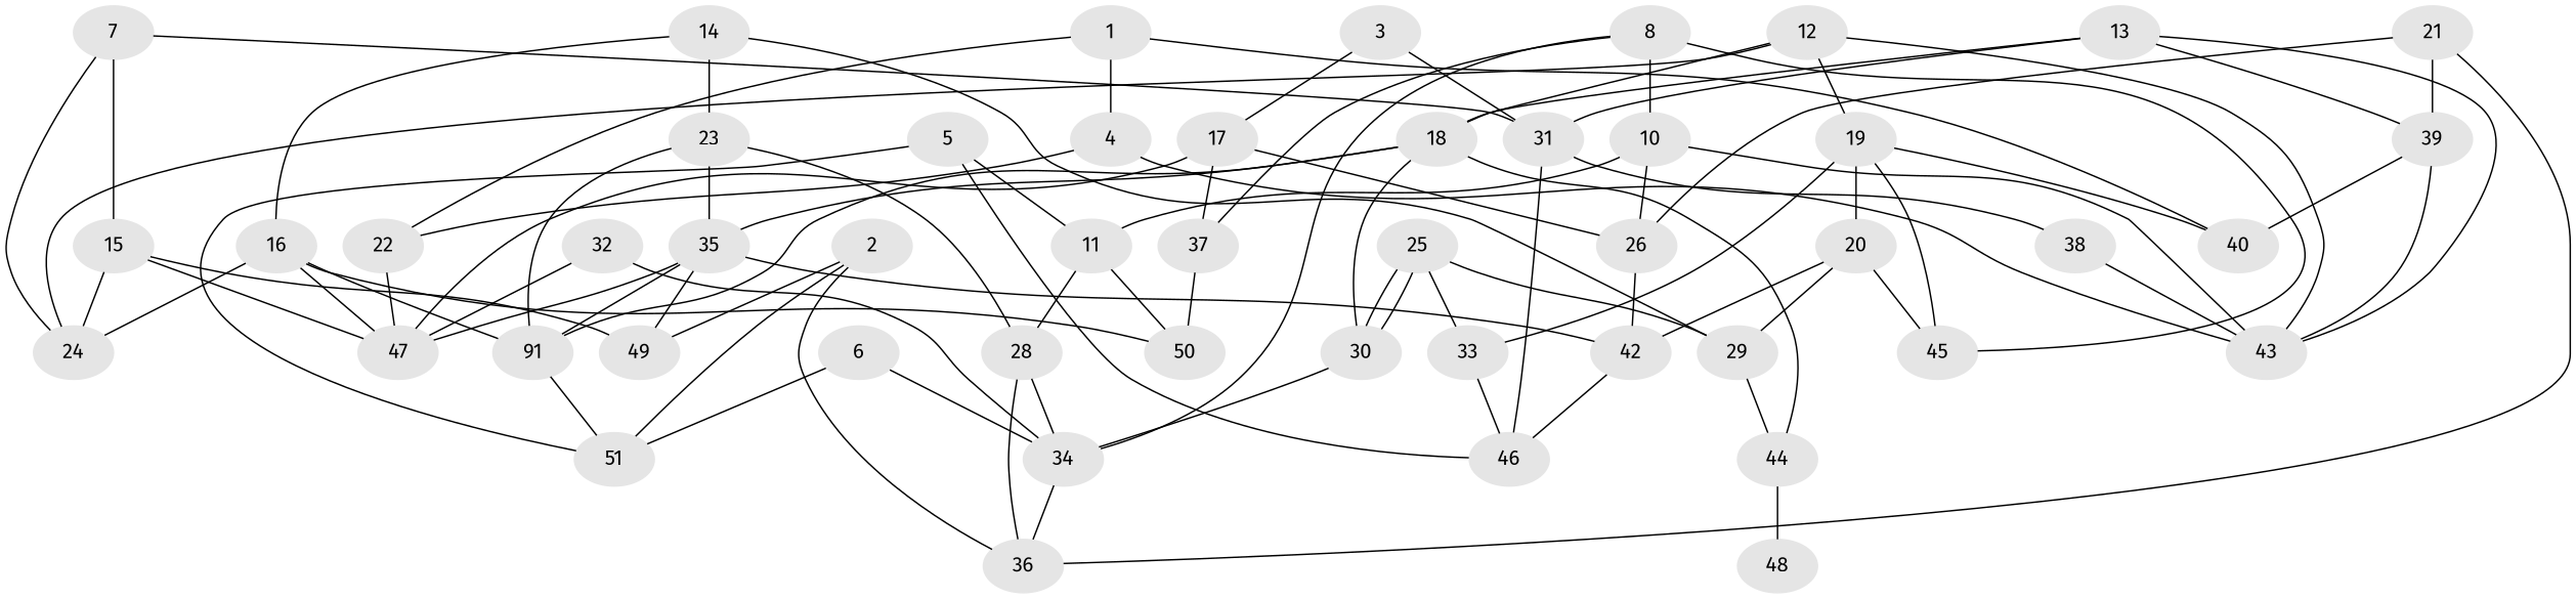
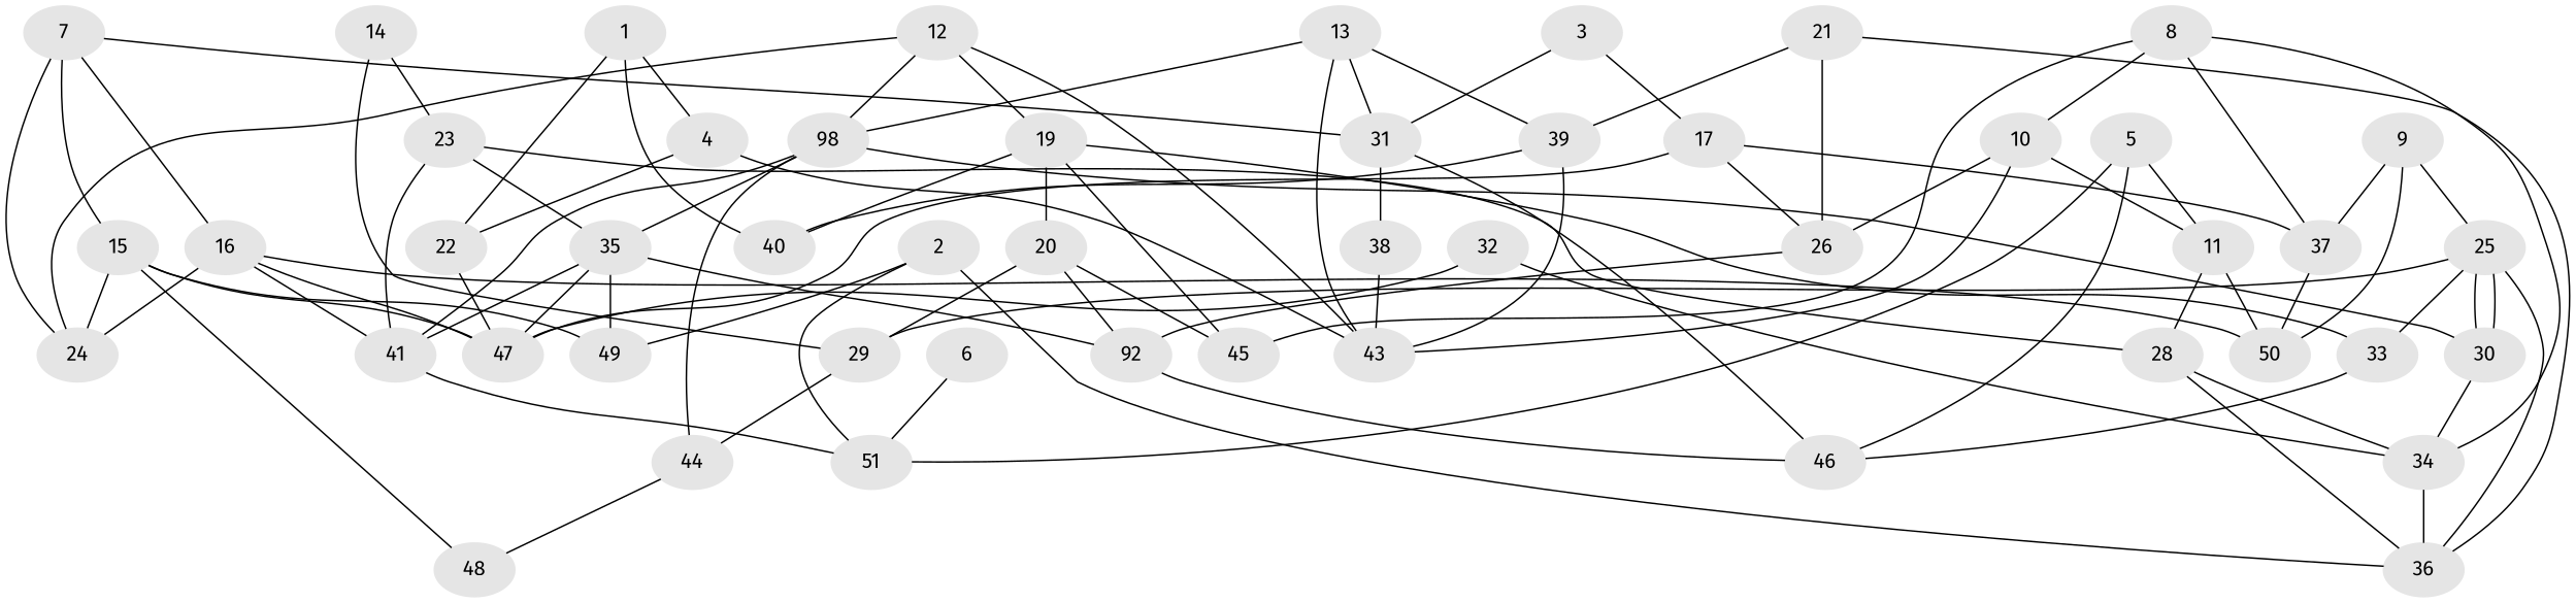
  graph {
    fontname="Fira Sans"
    node [color=gray90 fontname="Fira Sans" style=filled]
    edge [fontname="Fira Sans"]
    1
    4
    22
    40
    43
    47
    2
    36
    49
    51
    13
    31
-   18
+   18 [label=98]
    39
    3
    17
    37
    26
    46
    38
    5
    11
    50
    28
    6
    34
    7
    15
    16
    24
    48
-   41 [label=91]
+   41
    8
    10
    45
+   9
    25
    29
    30
    33
-   42
+   42 [label=92]
    12
    19
    35
    44
    20
    14
    23
    21
    32
    1 -- 4
    1 -- 22
    1 -- 40
    4 -- 22
    4 -- 43
    22 -- 47
    2 -- 36
    2 -- 49
    2 -- 51
    13 -- 43
    13 -- 31
    13 -- 18
    13 -- 39
    31 -- 46
    31 -- 38
    18 -- 41
    18 -- 30
    18 -- 35
    18 -- 44
    39 -- 40
    39 -- 43
    3 -- 31
    3 -- 17
    17 -- 47
    17 -- 37
    17 -- 26
    37 -- 50
    26 -- 42
    38 -- 43
    5 -- 51
    5 -- 46
    5 -- 11
    11 -- 50
    11 -- 28
    28 -- 36
    28 -- 34
    6 -- 51
-   6 -- 34
    34 -- 36
    7 -- 31
    7 -- 15
-   14 -- 16
+   7 -- 16
    7 -- 24
    15 -- 47
    15 -- 49
    15 -- 24
+   15 -- 48
    16 -- 47
    16 -- 50
    16 -- 24
    16 -- 41
    41 -- 51
    8 -- 37
    8 -- 34
    8 -- 10
    8 -- 45
    10 -- 43
    10 -- 26
    10 -- 11
+   9 -- 37
+   9 -- 50
+   9 -- 25
+   25 -- 36
    25 -- 29
    25 -- 30
    25 -- 30
    25 -- 33
    29 -- 44
    30 -- 34
    33 -- 46
    42 -- 46
    12 -- 43
    12 -- 18
    12 -- 24
    12 -- 19
    19 -- 40
    19 -- 45
    19 -- 33
    19 -- 20
    35 -- 47
    35 -- 49
    35 -- 41
    35 -- 42
    44 -- 48
    20 -- 45
    20 -- 29
    20 -- 42
    14 -- 29
    14 -- 23
    23 -- 28
    23 -- 41
    23 -- 35
    21 -- 36
    21 -- 39
    21 -- 26
    32 -- 47
    32 -- 34
  }
